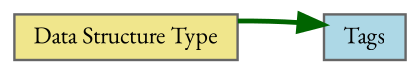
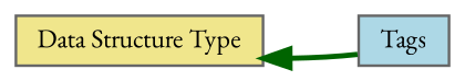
  digraph {
    rankdir=LR
    fontname="EB Garamond"
    node [fontname="EB Garamond" fontsize=10 shape=box style=filled]
    n1 [color=gray40 fillcolor=khaki fontcolor=black height=0.2 label="Data Structure Type" width=0.4]
    n2 [color=grey40 fillcolor=lightblue height=0.2 label=Tags width=0.4]
-   n2 -> n1 [dir=back fontname="EB Garamond" fontsize=10 labelfontname=Helvetica labelfontsize=10 shape=plaintext style=bold color=darkgreen]
+   n1 -> n2 [dir=back fontname="EB Garamond" fontsize=10 labelfontname=Helvetica labelfontsize=10 shape=plaintext style=bold color=darkgreen]
  }
